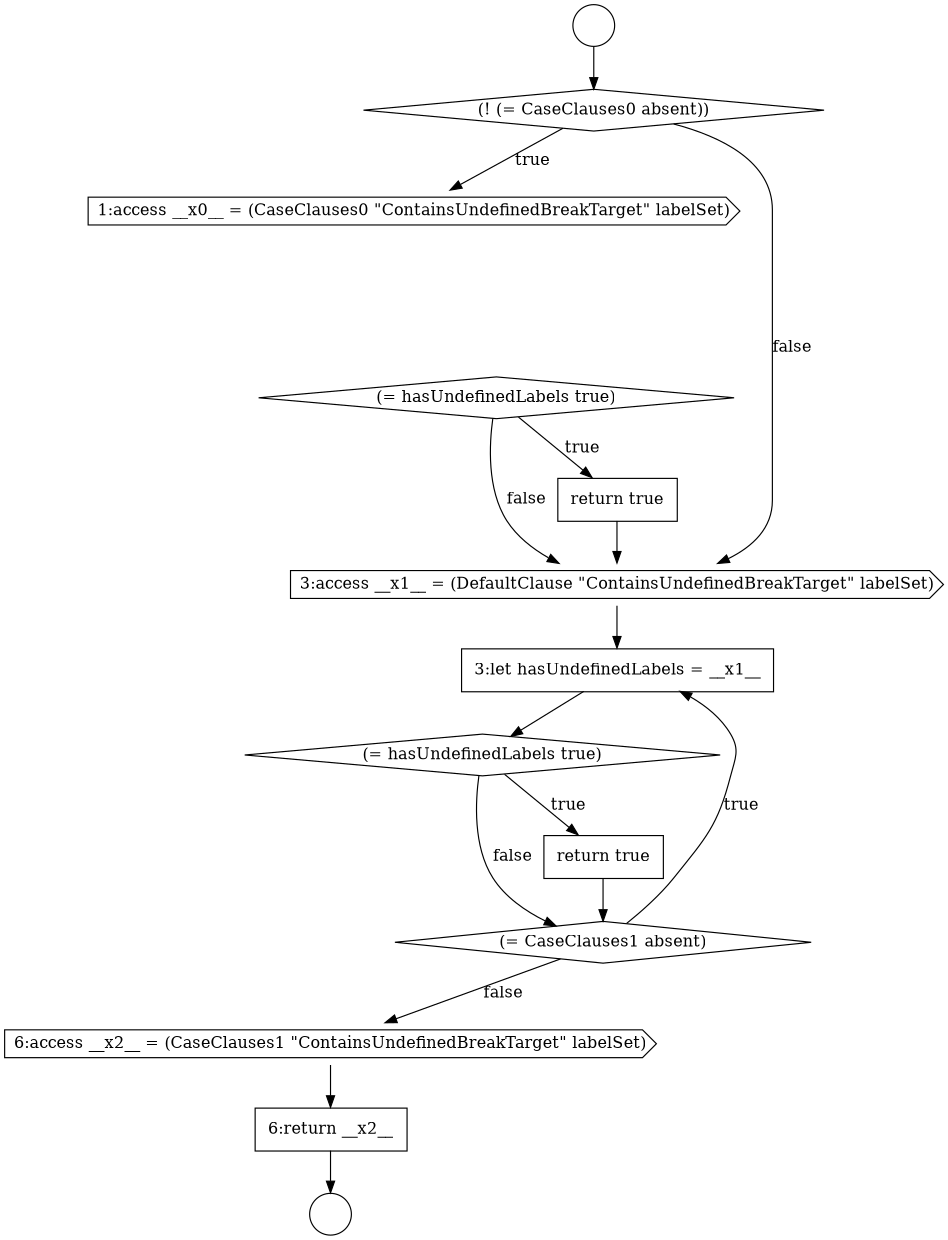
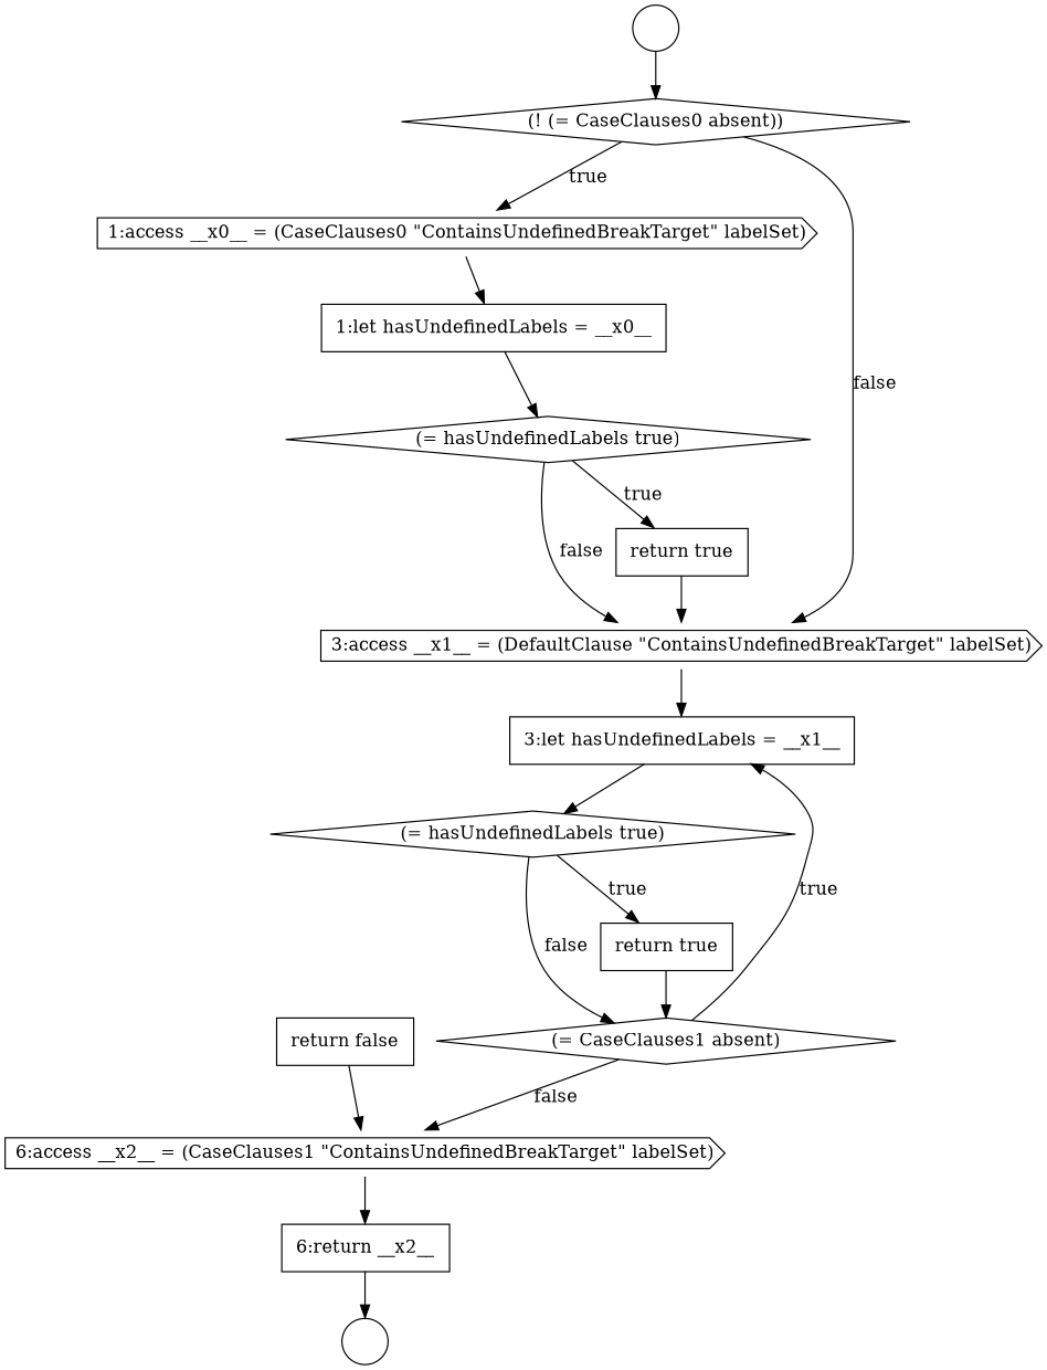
  digraph {
    node [color=black fillcolor=white shape=none style=filled]
    edge [color=black]
    n1 [label=<<font color="black">1:access __x0__ = (CaseClauses0 &quot;ContainsUndefinedBreakTarget&quot; labelSet)</font>> shape=cds]
+   n2 [label=<<font color="black">     <table border="0" cellborder="1" cellspacing="0" cellpadding="10">       <tr><td align="left">1:let hasUndefinedLabels = __x0__</td></tr>     </table>   </font>> margin=0]
    n3 [label=<<font color="black">(= hasUndefinedLabels true)</font>> shape=diamond]
+   n4 [label=<<font color="black">     <table border="0" cellborder="1" cellspacing="0" cellpadding="10">       <tr><td align="left">return false</td></tr>     </table>   </font>> margin=0]
    n5 [label=<<font color="black">6:access __x2__ = (CaseClauses1 &quot;ContainsUndefinedBreakTarget&quot; labelSet)</font>> shape=cds]
    n6 [label=<<font color="black">     <table border="0" cellborder="1" cellspacing="0" cellpadding="10">       <tr><td align="left">6:return __x2__</td></tr>     </table>   </font>> margin=0]
    n7 [label=<<font color="black">3:access __x1__ = (DefaultClause &quot;ContainsUndefinedBreakTarget&quot; labelSet)</font>> shape=cds]
    n8 [label=<<font color="black">     <table border="0" cellborder="1" cellspacing="0" cellpadding="10">       <tr><td align="left">3:let hasUndefinedLabels = __x1__</td></tr>     </table>   </font>> margin=0]
    n9 [label=<<font color="black">(= hasUndefinedLabels true)</font>> shape=diamond]
    n10 [label=<<font color="black">(= CaseClauses1 absent)</font>> shape=diamond]
    n11 [label=<<font color="black">     <table border="0" cellborder="1" cellspacing="0" cellpadding="10">       <tr><td align="left">return true</td></tr>     </table>   </font>> margin=0]
    n12 [label=" " shape=circle]
    n13 [label=<<font color="black">(! (= CaseClauses0 absent))</font>> shape=diamond]
    n14 [label=<<font color="black">     <table border="0" cellborder="1" cellspacing="0" cellpadding="10">       <tr><td align="left">return true</td></tr>     </table>   </font>> margin=0]
    n15 [label=" " shape=circle]
+   n1 -> n2
+   n2 -> n3
    n3 -> n7 [label=<<font color="black">false</font>>]
    n3 -> n14 [label=<<font color="black">true</font>>]
+   n4 -> n5
    n5 -> n6
    n6 -> n15
    n7 -> n8
    n8 -> n9
    n9 -> n10 [label=<<font color="black">false</font>>]
    n9 -> n11 [label=<<font color="black">true</font>>]
    n10 -> n5 [label=<<font color="black">false</font>>]
    n10 -> n8 [label=<<font color="black">true</font>>]
    n11 -> n10
    n12 -> n13
    n13 -> n1 [label=<<font color="black">true</font>>]
    n13 -> n7 [label=<<font color="black">false</font>>]
    n14 -> n7
  }
